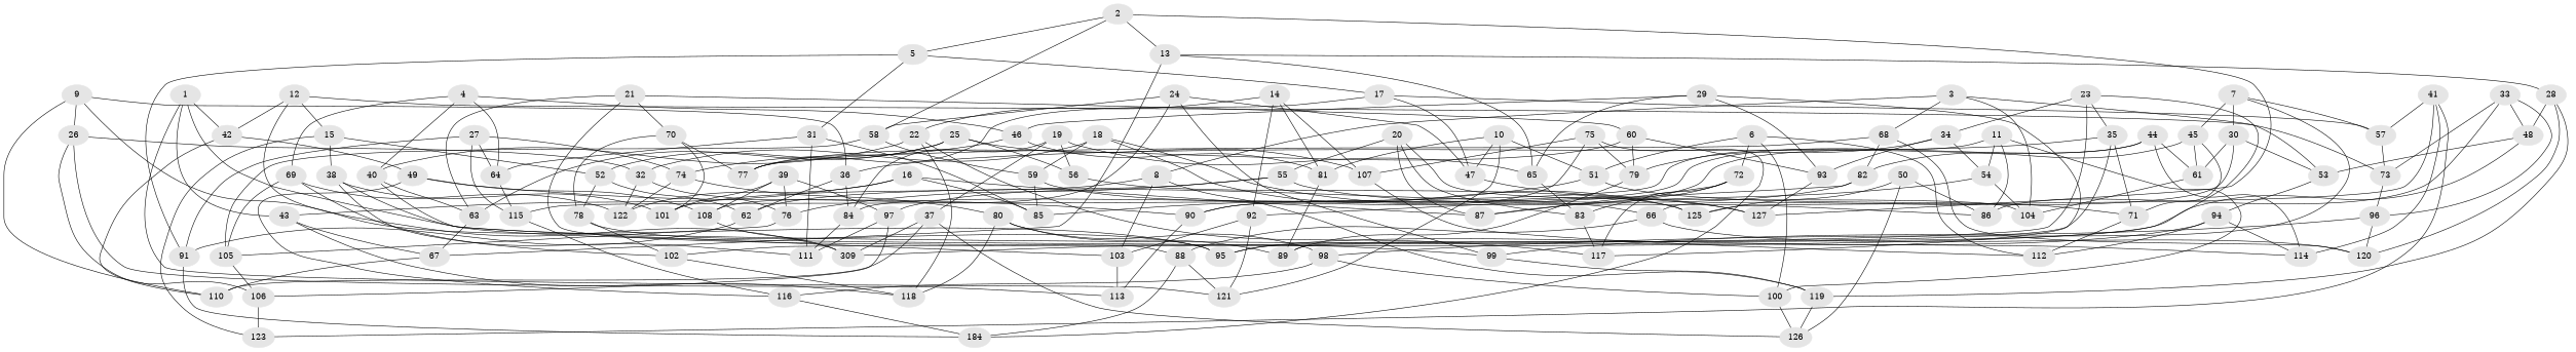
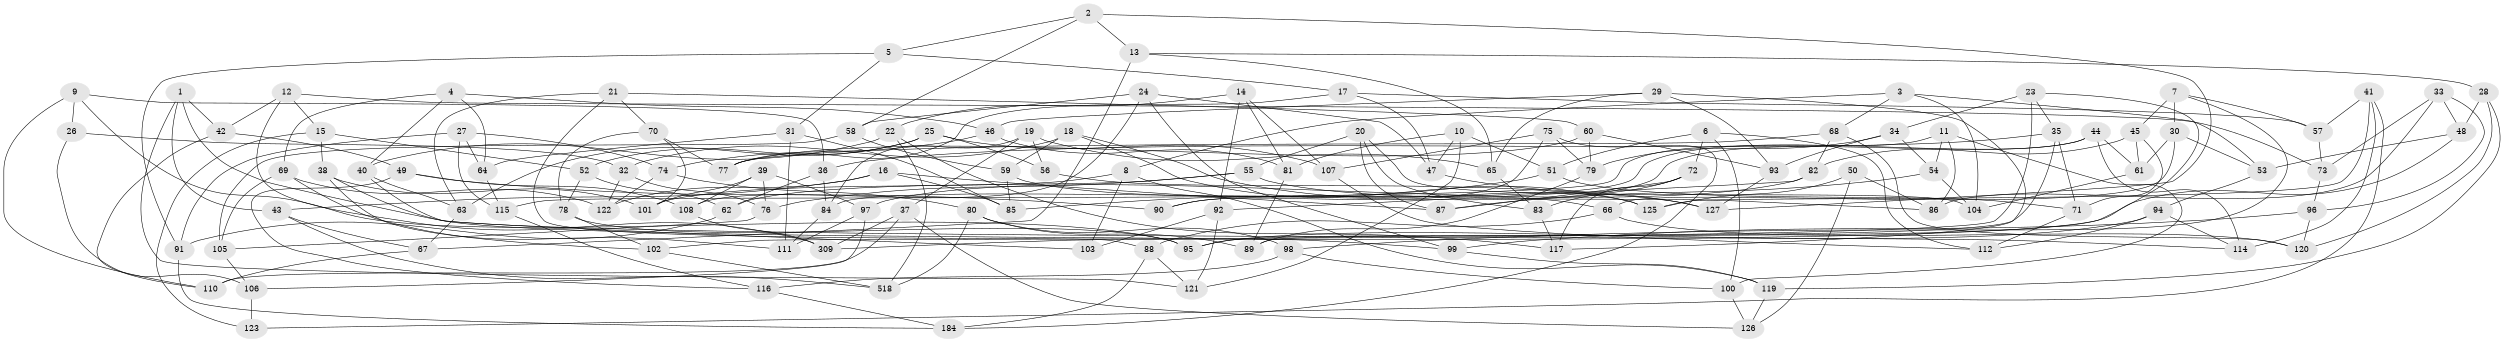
  graph {
    node [color=gray90 style=filled]
    1
    42
    43
    114
    121
    110
    49
    67
-   118
+   118 [label=518]
    2
    5
    13
    58
    127
    17
    31
    91
    28
    65
    59
    105
    3
    8
    53
    68
    104
    101
    103
    119
    94
    77
    120
    82
    4
    40
    46
    64
    69
    63
    81
    74
    115
    122
    111
    57
    47
    85
    n48 [label=184]
    6
    51
    72
    100
    112
    71
    87
    83
    117
    126
    7
    30
    45
    98
    61
    66
    73
    116
-   113
    9
    26
    36
    95
    32
    106
    84
    62
    10
    89
    11
    54
    86
    12
    15
    n83 [label=309]
    38
    52
    123
    96
    48
    14
    22
    92
    107
    102
    99
    78
    16
    18
    125
    76
    19
    37
    56
    20
    55
    21
    60
    70
    88
    93
    79
    23
    34
    35
    24
    108
    25
    27
    80
    29
    33
    39
    97
    41
    90
    44
    50
    75
    1 -- 42
    1 -- 43
    1 -- 114
    1 -- 121
    42 -- 110
    42 -- 49
    43 -- 67
    43 -- 118
    49 -- 116
    49 -- 108
    49 -- 90
    67 -- 110
    2 -- 5
    2 -- 13
    2 -- 58
    2 -- 127
    5 -- 17
    5 -- 31
    5 -- 91
    13 -- 67
    13 -- 28
    13 -- 65
    58 -- 59
    58 -- 105
    17 -- 77
    17 -- 57
    17 -- 47
    31 -- 64
    31 -- 111
    31 -- 85
    91 -- n48
    28 -- 119
    28 -- 120
    28 -- 48
    65 -- 83
    59 -- 85
    59 -- 66
    105 -- 106
    3 -- 8
    3 -- 53
    3 -- 68
    3 -- 104
    8 -- 101
    8 -- 103
    8 -- 119
    53 -- 94
    68 -- 77
    68 -- 120
    68 -- 82
-   103 -- 113
    119 -- 126
    94 -- 114
    94 -- 112
    94 -- 95
    82 -- 92
    82 -- 97
    4 -- 40
    4 -- 46
    4 -- 64
    4 -- 69
    40 -- 103
    40 -- 63
    46 -- 81
    46 -- 74
    64 -- 115
    69 -- 105
    69 -- 122
    69 -- 111
    63 -- 67
    81 -- 89
    74 -- 122
    74 -- 80
    115 -- 116
    57 -- 73
    47 -- 127
    6 -- 51
    6 -- 72
    6 -- 100
    6 -- 112
    51 -- 85
    51 -- 71
    72 -- 87
    72 -- 83
    72 -- 117
    100 -- 126
    71 -- 112
    83 -- 117
    7 -- 57
    7 -- 30
    7 -- 45
    7 -- 98
    30 -- 53
    30 -- 61
    30 -- 66
    45 -- 82
    45 -- 71
    45 -- 61
    98 -- 100
    98 -- 116
    61 -- 104
    66 -- 120
    66 -- 88
    73 -- 96
    116 -- n48
    9 -- 110
    9 -- 26
    9 -- 36
    9 -- 95
-   26 -- 113
    26 -- 32
    26 -- 106
    36 -- 84
    36 -- 62
    32 -- 122
    32 -- 76
    106 -- 123
    84 -- 111
    62 -- 91
    10 -- 121
    10 -- 81
    10 -- 47
    10 -- 51
    11 -- 115
    11 -- 100
    11 -- 54
    11 -- 86
    54 -- 104
    54 -- 87
    12 -- 42
    12 -- 73
    12 -- 15
    12 -- n83
    15 -- 38
    15 -- 52
    15 -- 123
    38 -- 101
    38 -- 102
    38 -- 99
    52 -- 62
    52 -- 78
    96 -- 120
    96 -- 99
    48 -- 53
    48 -- n83
    14 -- 81
    14 -- 22
    14 -- 92
    14 -- 107
    22 -- 118
    22 -- 40
    22 -- 117
    92 -- 121
    92 -- 103
    107 -- 112
    102 -- 118
    99 -- 119
    78 -- 95
    78 -- 102
    16 -- 43
    16 -- 122
    16 -- 85
    16 -- 87
    18 -- 127
    18 -- 59
    18 -- 32
    18 -- 125
    76 -- 105
    19 -- 65
    19 -- 84
    19 -- 37
    19 -- 56
    37 -- 110
    37 -- 126
    37 -- n83
    56 -- 125
    20 -- 104
    20 -- 87
    20 -- 83
    20 -- 55
    55 -- 62
    55 -- 86
    55 -- 76
    21 -- 63
    21 -- 60
    21 -- 70
    21 -- 88
    60 -- 77
    60 -- 93
    60 -- 79
    70 -- 101
    70 -- 77
    70 -- 78
    88 -- 121
    88 -- n48
    93 -- 127
    79 -- 89
    23 -- 95
    23 -- 102
    23 -- 34
    23 -- 35
    34 -- 54
    34 -- 93
    34 -- 79
    35 -- 71
    35 -- 36
    35 -- 89
    24 -- 58
    24 -- 47
    24 -- 99
    24 -- 108
    108 -- n83
    25 -- 63
    25 -- 52
    25 -- 107
    25 -- 56
    27 -- 91
    27 -- 64
    27 -- 74
    27 -- 115
    80 -- 118
    80 -- 98
    80 -- 89
    29 -- 65
    29 -- 46
    29 -- 117
    29 -- 93
    33 -- 73
    33 -- 86
    33 -- 96
    33 -- 48
    39 -- 101
    39 -- 76
    39 -- 108
    39 -- 97
    97 -- 111
    97 -- 106
    41 -- 114
    41 -- 57
    41 -- 123
    41 -- 125
-   90 -- 113
    44 -- 114
    44 -- 61
    44 -- 84
    44 -- 90
    50 -- 126
    50 -- 86
    50 -- 125
    75 -- n48
    75 -- 107
    75 -- 79
    75 -- 90
  }
